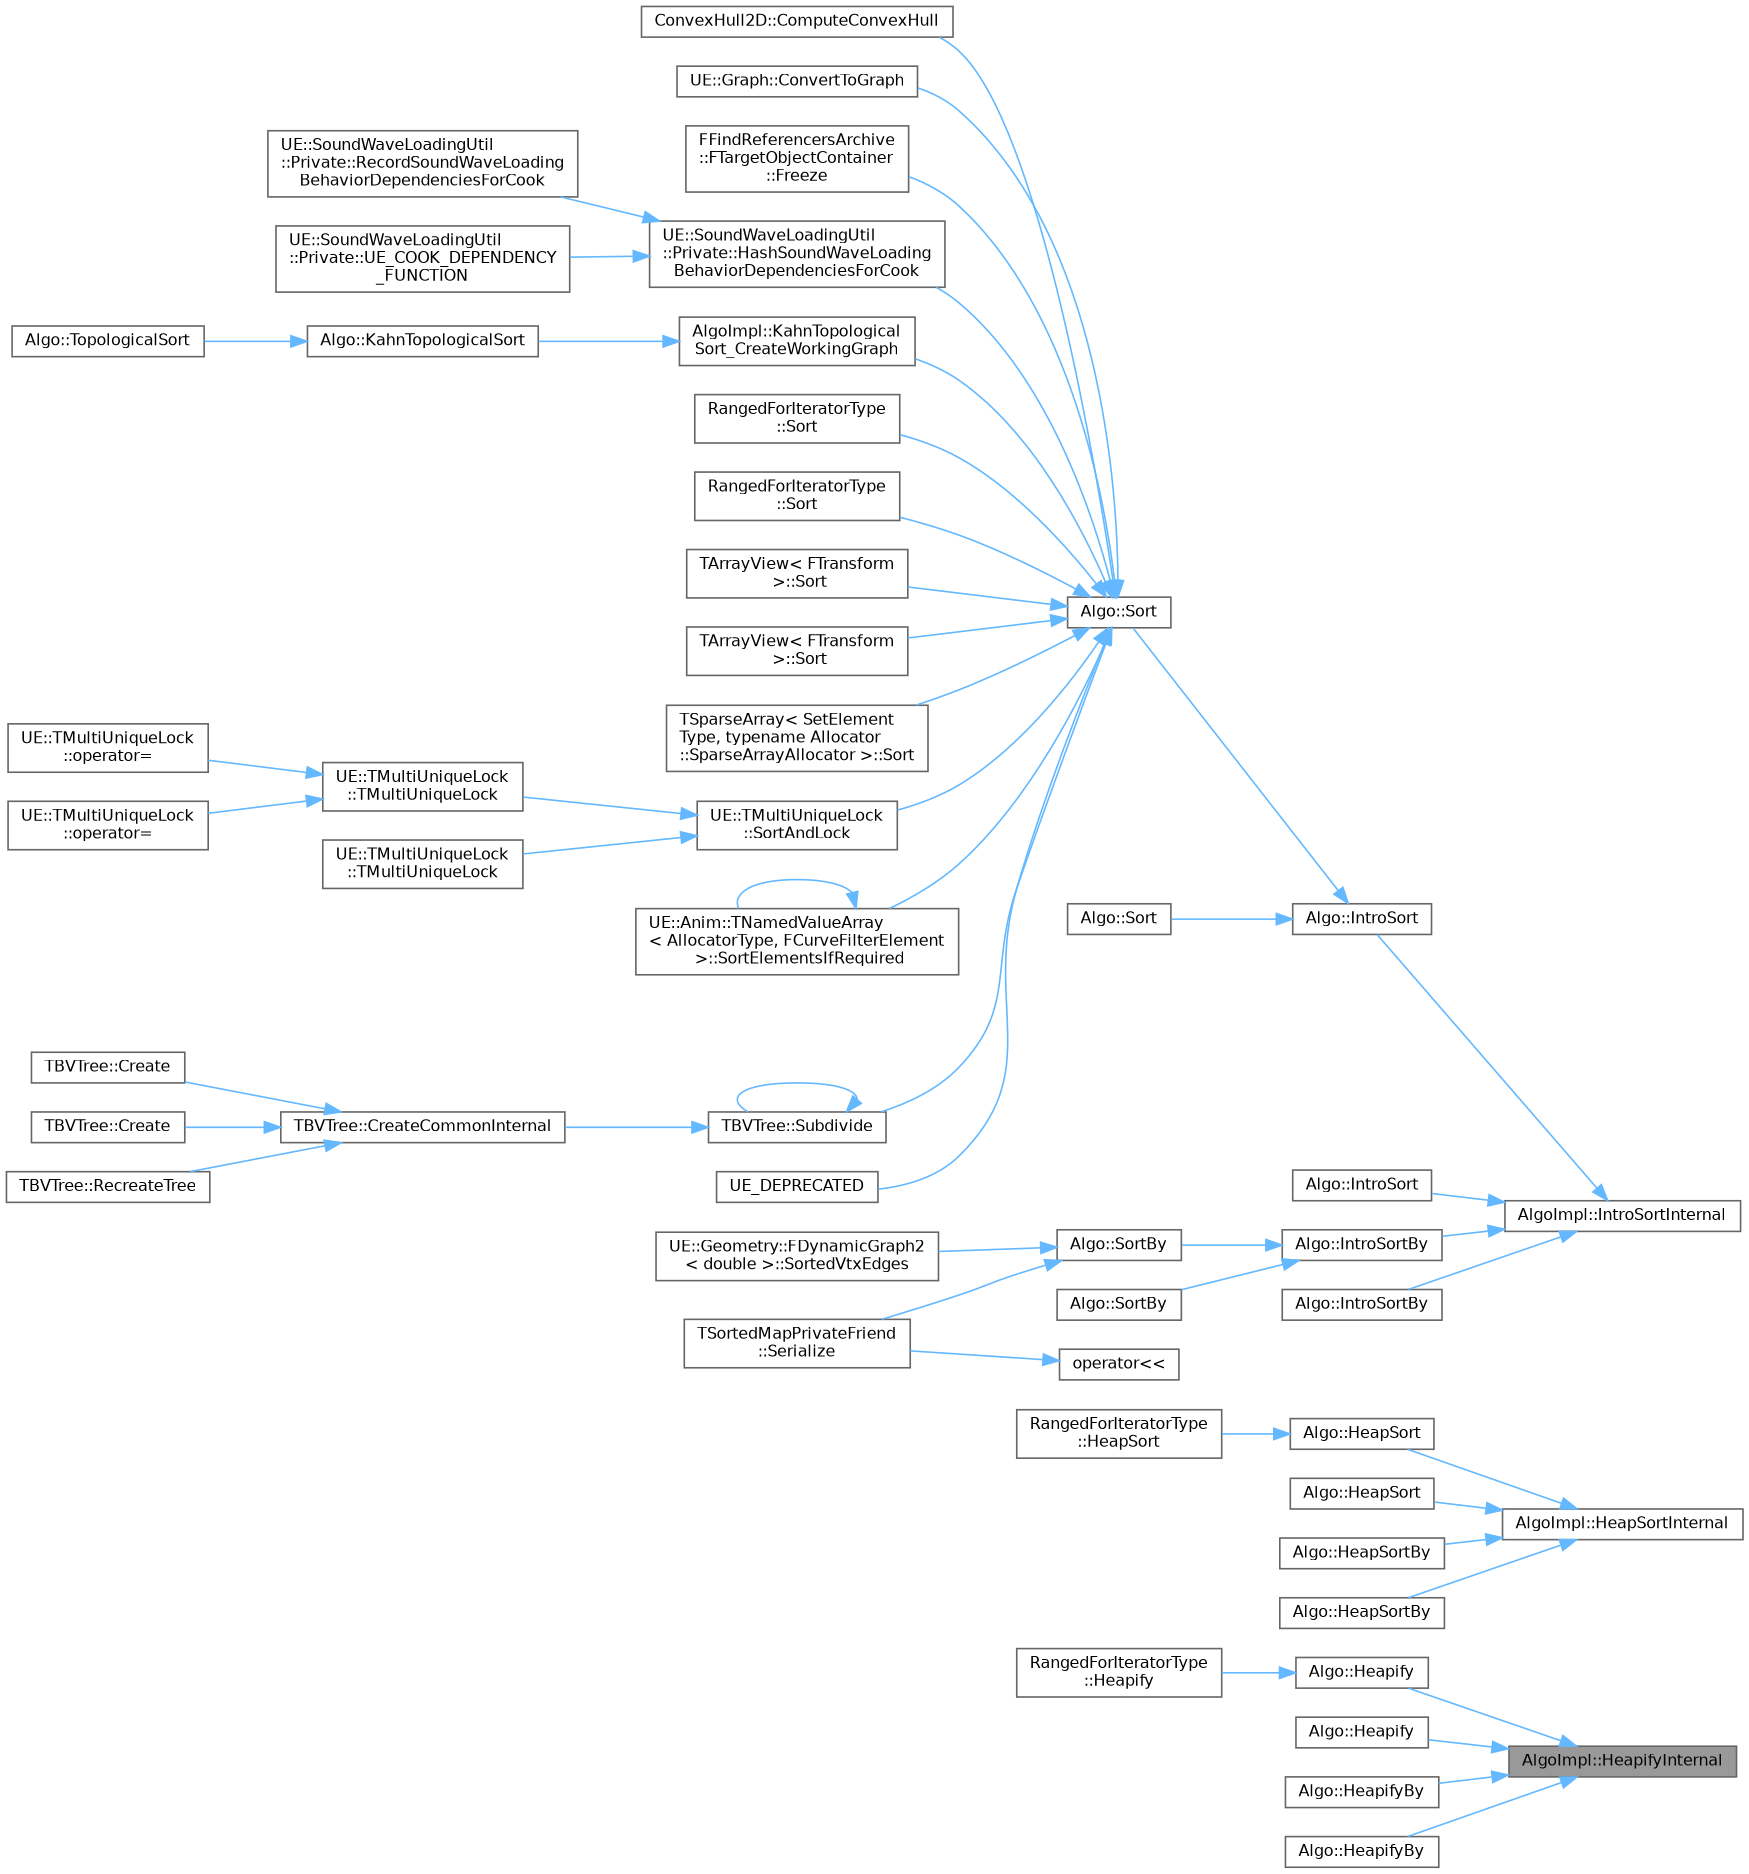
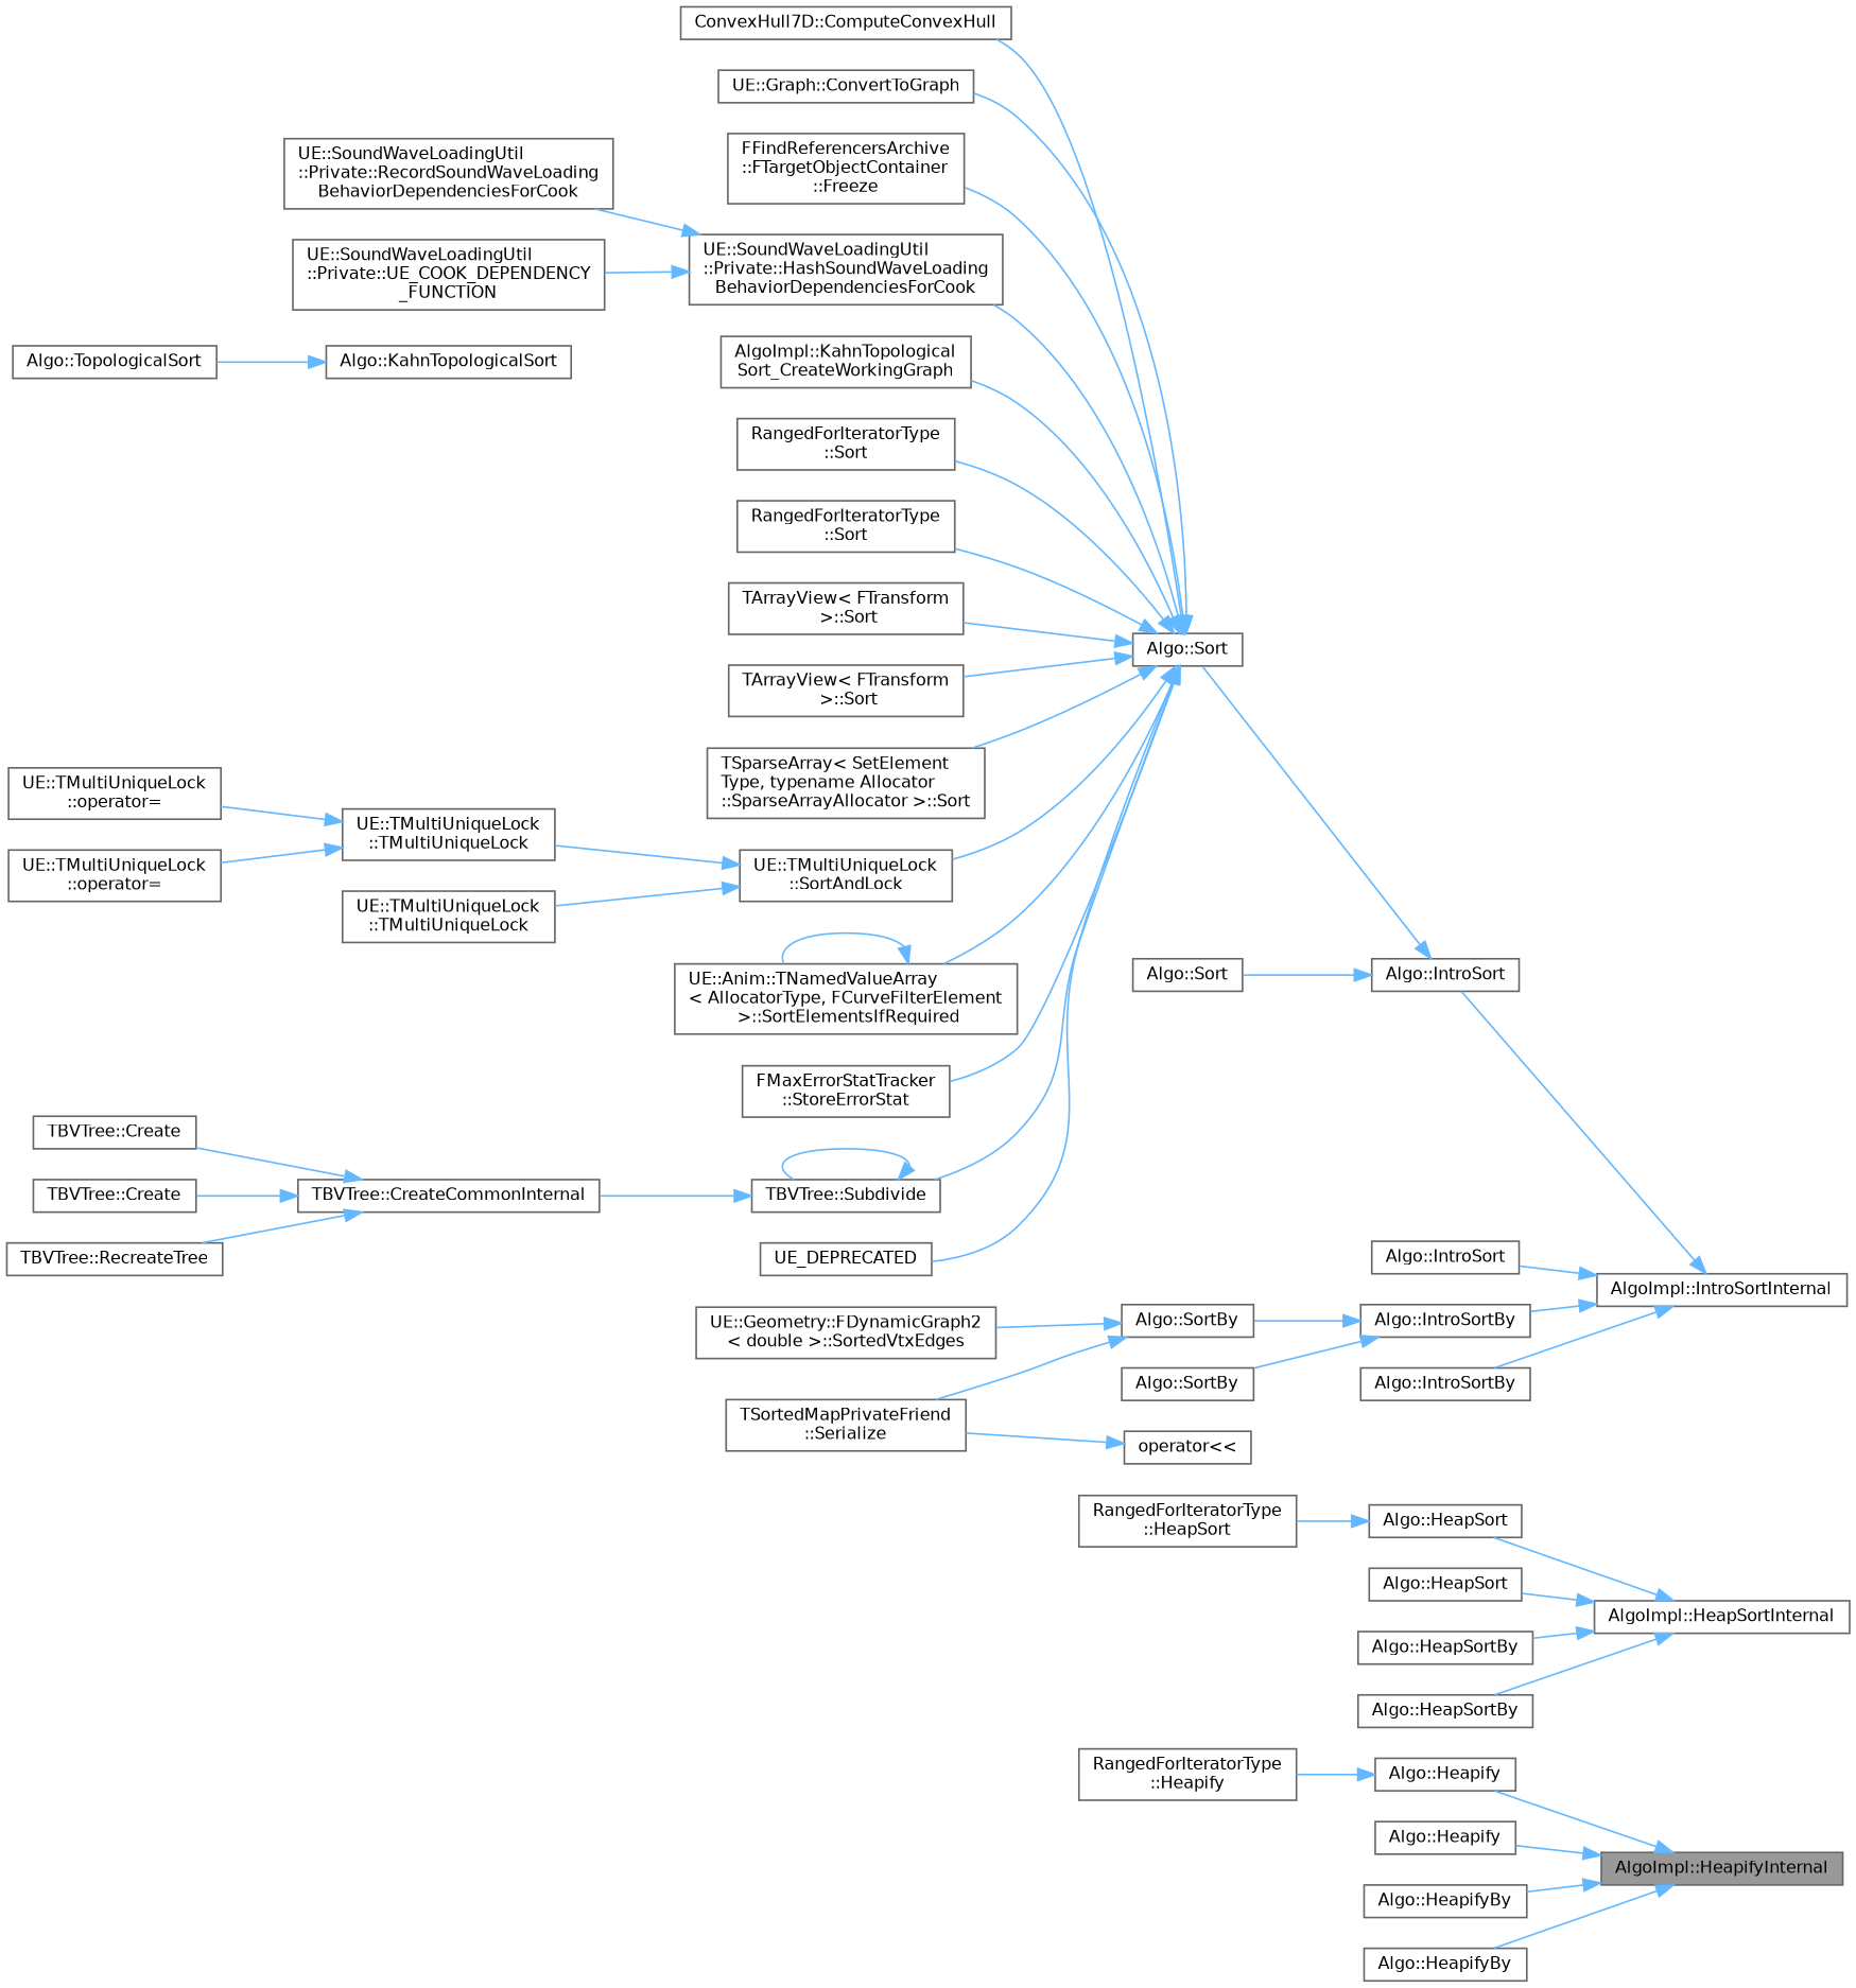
  digraph {
    rankdir=RL
    node [color=grey40 fillcolor=white fontname=Helvetica fontsize=10 shape=box style=filled]
    edge [color=steelblue1 dir=back fontname=Helvetica fontsize=10 labelfontname=Helvetica labelfontsize=10 style=solid]
    n1 [color=gray40 fillcolor=grey60 fontcolor=black height=0.2 label="AlgoImpl::HeapifyInternal" width=0.4]
    n2 [height=0.2 label="Algo::Heapify" width=0.4]
    n3 [height=0.2 label="Algo::Heapify" width=0.4]
    n4 [height=0.2 label="Algo::HeapifyBy" width=0.4]
    n5 [height=0.2 label="Algo::HeapifyBy" width=0.4]
    n6 [height=0.2 label="RangedForIteratorType\l::Heapify" width=0.4]
    n7 [height=0.2 label="AlgoImpl::HeapSortInternal" width=0.4]
    n8 [height=0.2 label="Algo::HeapSort" width=0.4]
    n9 [height=0.2 label="Algo::HeapSort" width=0.4]
    n10 [height=0.2 label="Algo::HeapSortBy" width=0.4]
    n11 [height=0.2 label="Algo::HeapSortBy" width=0.4]
    n12 [height=0.2 label="RangedForIteratorType\l::HeapSort" width=0.4]
    n13 [height=0.2 label="AlgoImpl::IntroSortInternal" width=0.4]
    n14 [height=0.2 label="Algo::IntroSort" width=0.4]
    n15 [height=0.2 label="Algo::IntroSort" width=0.4]
    n16 [height=0.2 label="Algo::IntroSortBy" width=0.4]
    n17 [height=0.2 label="Algo::IntroSortBy" width=0.4]
    n18 [height=0.2 label="Algo::Sort" width=0.4]
    n19 [height=0.2 label="Algo::Sort" width=0.4]
    n20 [height=0.2 label="Algo::SortBy" width=0.4]
    n21 [height=0.2 label="Algo::SortBy" width=0.4]
-   n22 [height=0.2 label="ConvexHull2D::ComputeConvexHull" width=0.4]
+   n22 [height=0.2 label="ConvexHull7D::ComputeConvexHull" width=0.4]
    n23 [height=0.2 label="UE::Graph::ConvertToGraph" width=0.4]
    n24 [height=0.2 label="FFindReferencersArchive\l::FTargetObjectContainer\l::Freeze" width=0.4]
    n25 [height=0.2 label="UE::SoundWaveLoadingUtil\l::Private::HashSoundWaveLoading\lBehaviorDependenciesForCook" width=0.4]
    n26 [height=0.2 label="AlgoImpl::KahnTopological\lSort_CreateWorkingGraph" width=0.4]
    n27 [height=0.2 label="RangedForIteratorType\l::Sort" width=0.4]
    n28 [height=0.2 label="RangedForIteratorType\l::Sort" width=0.4]
    n29 [height=0.2 label="TArrayView\< FTransform\l \>::Sort" width=0.4]
    n30 [height=0.2 label="TArrayView\< FTransform\l \>::Sort" width=0.4]
    n31 [height=0.2 label="TSparseArray\< SetElement\lType, typename Allocator\l::SparseArrayAllocator \>::Sort" width=0.4]
    n32 [height=0.2 label="UE::TMultiUniqueLock\l::SortAndLock" width=0.4]
    n33 [height=0.2 label="UE::Anim::TNamedValueArray\l\< AllocatorType, FCurveFilterElement\l \>::SortElementsIfRequired" width=0.4]
+   n34 [height=0.2 label="FMaxErrorStatTracker\l::StoreErrorStat" width=0.4]
    n35 [height=0.2 label="TBVTree::Subdivide" width=0.4]
    n36 [height=0.2 label=UE_DEPRECATED width=0.4]
    n37 [height=0.2 label="UE::SoundWaveLoadingUtil\l::Private::RecordSoundWaveLoading\lBehaviorDependenciesForCook" width=0.4]
    n38 [height=0.2 label="UE::SoundWaveLoadingUtil\l::Private::UE_COOK_DEPENDENCY\l_FUNCTION" width=0.4]
    n39 [height=0.2 label="Algo::KahnTopologicalSort" width=0.4]
    n40 [height=0.2 label="UE::TMultiUniqueLock\l::TMultiUniqueLock" width=0.4]
    n41 [height=0.2 label="UE::TMultiUniqueLock\l::TMultiUniqueLock" width=0.4]
    n42 [height=0.2 label="TBVTree::CreateCommonInternal" width=0.4]
    n43 [height=0.2 label="Algo::TopologicalSort" width=0.4]
    n44 [height=0.2 label="UE::TMultiUniqueLock\l::operator=" width=0.4]
    n45 [height=0.2 label="UE::TMultiUniqueLock\l::operator=" width=0.4]
    n46 [height=0.2 label="TBVTree::Create" width=0.4]
    n47 [height=0.2 label="TBVTree::Create" width=0.4]
    n48 [height=0.2 label="TBVTree::RecreateTree" width=0.4]
    n49 [height=0.2 label="TSortedMapPrivateFriend\l::Serialize" width=0.4]
    n50 [height=0.2 label="UE::Geometry::FDynamicGraph2\l\< double \>::SortedVtxEdges" width=0.4]
    n51 [height=0.2 label="operator\<\<" width=0.4]
    n1 -> n2
    n1 -> n3
    n1 -> n4
    n1 -> n5
    n2 -> n6
    n7 -> n8
    n7 -> n9
    n7 -> n10
    n7 -> n11
    n8 -> n12
    n13 -> n14
    n13 -> n15
    n13 -> n16
    n13 -> n17
    n14 -> n18
    n14 -> n19
    n16 -> n20
    n16 -> n21
    n18 -> n22
    n18 -> n23
    n18 -> n24
    n18 -> n25
    n18 -> n26
    n18 -> n27
    n18 -> n28
    n18 -> n29
    n18 -> n30
    n18 -> n31
    n18 -> n32
    n18 -> n33
+   n18 -> n34
    n18 -> n35
    n18 -> n36
    n20 -> n49
    n20 -> n50
    n25 -> n37
    n25 -> n38
-   n26 -> n39
    n32 -> n40
    n32 -> n41
    n33 -> n33
    n35 -> n35
    n35 -> n42
    n39 -> n43
    n40 -> n44
    n40 -> n45
    n42 -> n46
    n42 -> n47
    n42 -> n48
    n51 -> n49
  }
